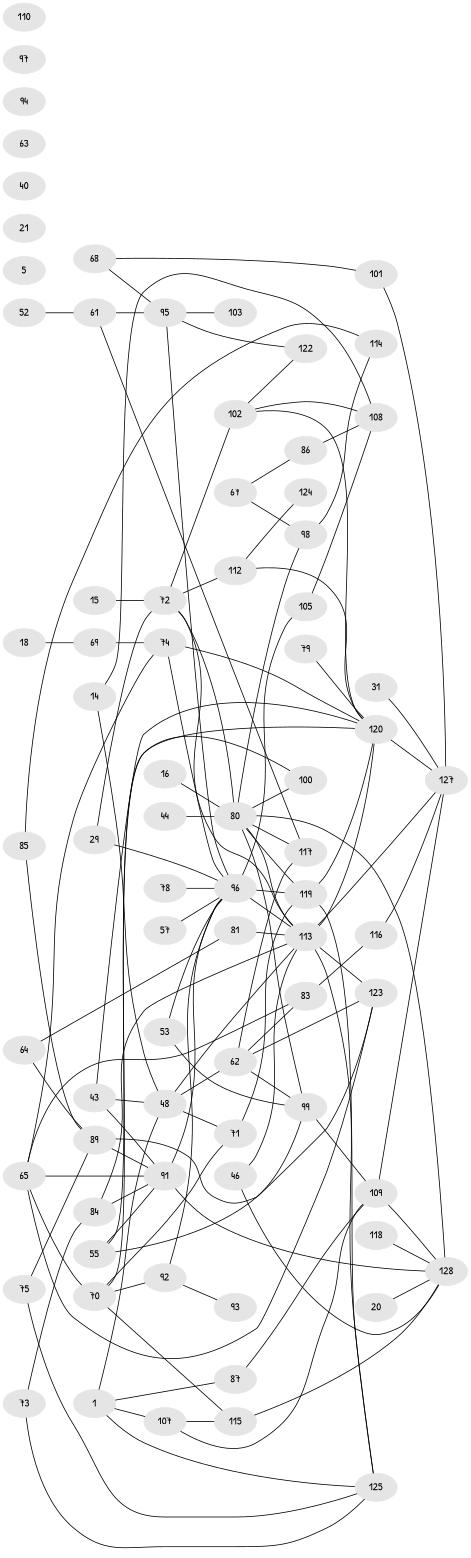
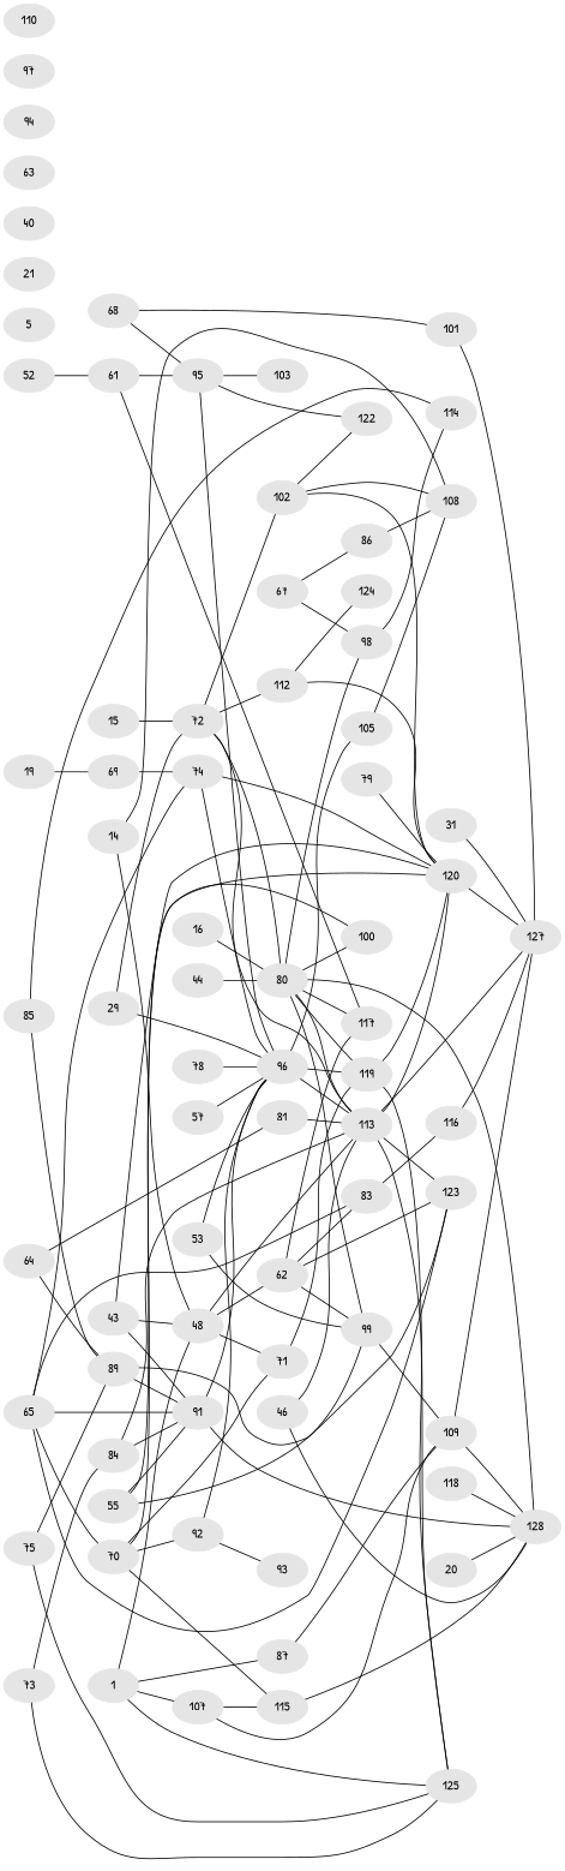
  graph {
    fontname="Patrick Hand"
    rankdir=LR
    node [color=gray90 fontname="Patrick Hand" style=filled]
    edge [fontname="Patrick Hand"]
    48 [super="+37"]
    113 [super="+111+77"]
    62
    71
    1
    87
    107
    125 [super="+106"]
    109 [super="+38"]
    115 [super="+42"]
    5
    14
    108
    72 [super="+49"]
    80 [super="+32+56"]
    102 [super="+11"]
    112
    15
    128 [super="+35"]
    99 [super="+7"]
    100
    117 [super="+59"]
    98 [super="+66"]
    119 [super="+9+82"]
    16
-   19 [label=18]
+   19
    69
    74
    20
    21
    29
    96 [super="+39+90"]
    105
    127 [super="+126+88"]
    31
    40
    43
    91 [super="+4+24+60"]
    120 [super="+18+54+104"]
    44
    123 [super="+26+121"]
    46
    83
    61 [super="+17+12"]
    95 [super="+50"]
    52
    53
    55 [super="+22"]
    57
    103
    122
    116
    63
    64
    81
    89
    65 [super="+3"]
    70 [super="+30"]
    92 [super="+6"]
    67
    86
    114
    68
    101
    93
    124
    73
    84
    75
    78
    79
    85
    94
    97
    110
    118
    48 -- 113
    48 -- 62
    48 -- 71
    113 -- 125 [weight=2]
    113 -- 127 [weight=2]
    113 -- 120
    113 -- 123 [weight=3]
    62 -- 99
    62 -- 117
    62 -- 123
    62 -- 83
    71 -- 119
    1 -- 48
    1 -- 87
    1 -- 107
    1 -- 125
    87 -- 109
    107 -- 109
    107 -- 115 [weight=2]
    109 -- 128
    109 -- 127
    115 -- 128
    14 -- 48
    14 -- 108
    72 -- 113 [weight=2]
    72 -- 80
    72 -- 102 [weight=2]
    72 -- 112
    80 -- 113 [weight=2]
    80 -- 128
    80 -- 99
    80 -- 100
    80 -- 117
    80 -- 98 [weight=2]
    80 -- 119
    102 -- 108
    102 -- 120 [weight=2]
    102 -- 122
    112 -- 120
    112 -- 124
    15 -- 72
    99 -- 109
    98 -- 114
    119 -- 125
    119 -- 120
    16 -- 80
    19 -- 69
    69 -- 74
    74 -- 96
    74 -- 120
    20 -- 128
    29 -- 72
    29 -- 96
    96 -- 113 [weight=2]
    96 -- 119 [weight=2]
    96 -- 105
    105 -- 108
    31 -- 127
    43 -- 48 [weight=2]
    43 -- 91 [weight=3]
    43 -- 120
    91 -- 128 [weight=2]
    91 -- 96 [weight=3]
    120 -- 127 [weight=2]
    44 -- 80
    46 -- 113
    46 -- 128
    83 -- 116
    61 -- 117
    61 -- 95
    95 -- 96
    95 -- 103
    95 -- 122
    52 -- 61
    53 -- 99
    53 -- 96
    55 -- 99 [weight=2]
    55 -- 100
    55 -- 91 [weight=2]
    57 -- 96
    116 -- 127
    64 -- 81
    64 -- 89
    81 -- 113
    89 -- 91
    89 -- 123
    65 -- 74
    65 -- 91
    65 -- 123
    65 -- 83
    65 -- 70
    70 -- 71
    70 -- 115
    70 -- 120
    70 -- 92
    92 -- 96
    92 -- 93 [weight=2]
    67 -- 98
    67 -- 86
    86 -- 108
    68 -- 95
    68 -- 101
    101 -- 127
    73 -- 125
    73 -- 84
    84 -- 113
    84 -- 91
    75 -- 125
    75 -- 89
    78 -- 96
    79 -- 120
    85 -- 89
    85 -- 114
    118 -- 128
  }
